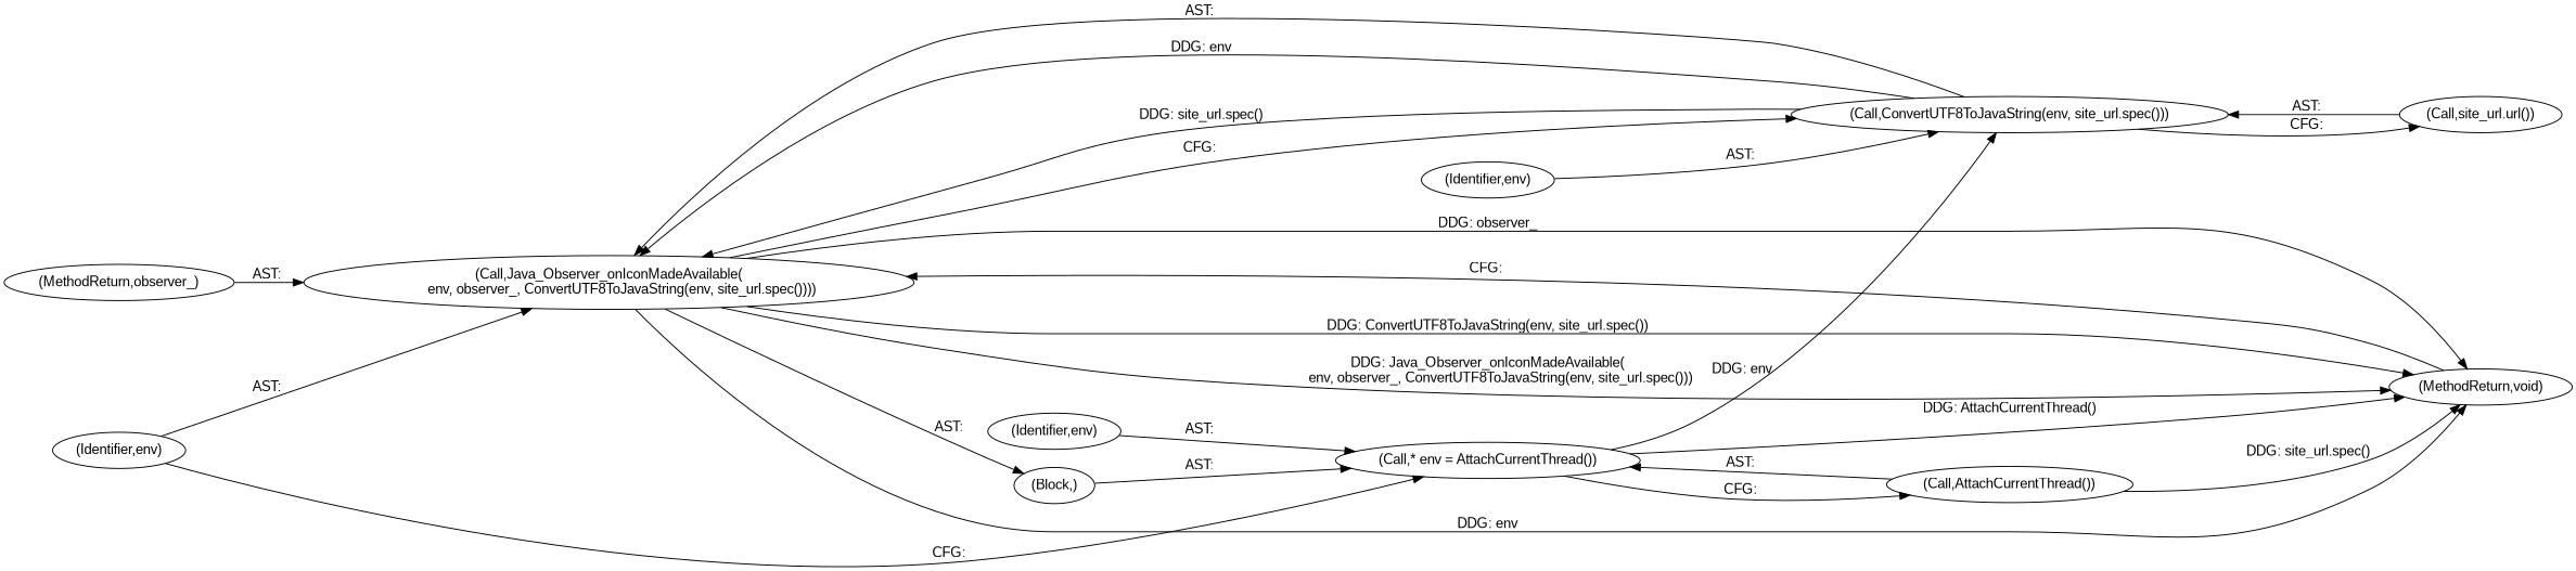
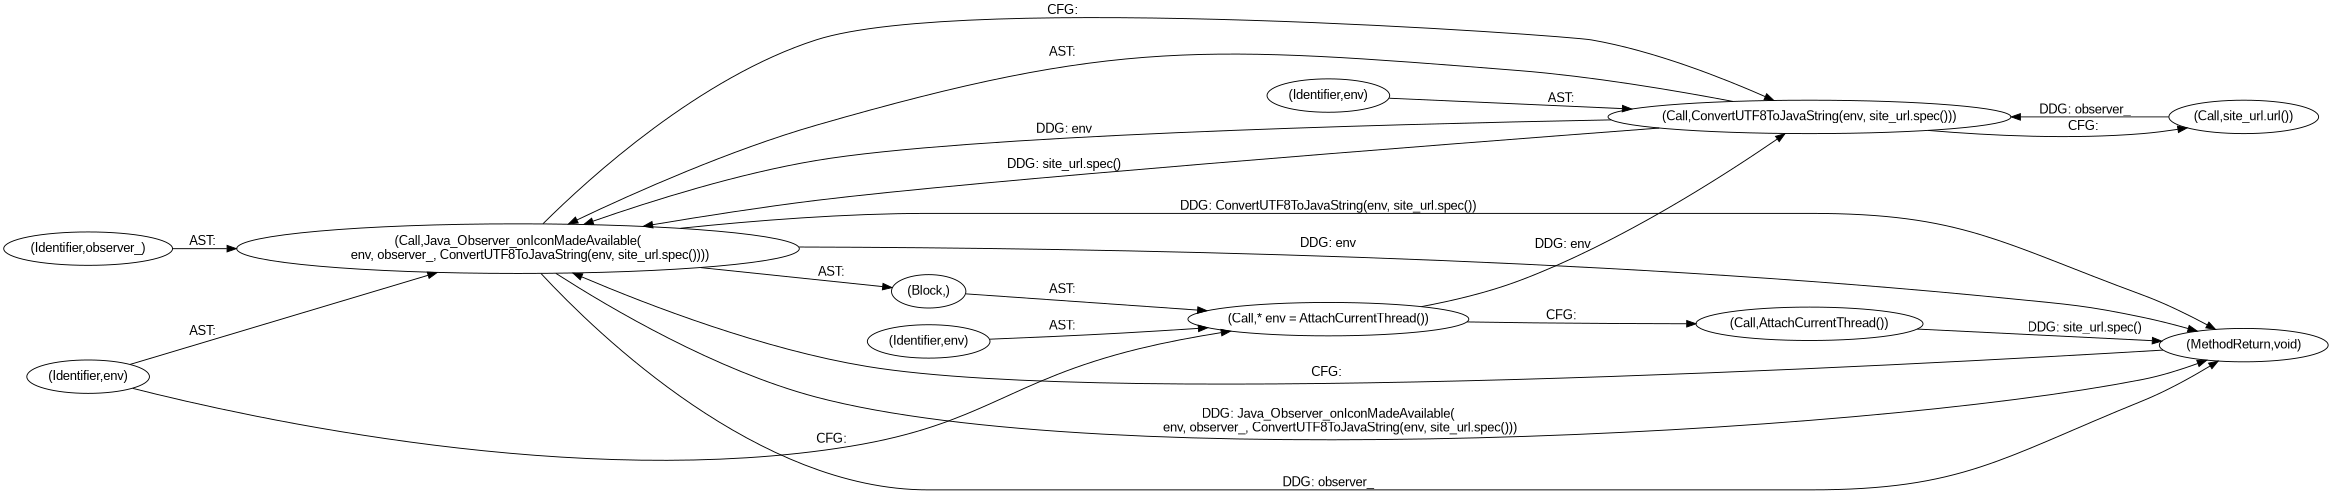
  digraph {
    fontname="Liberation Sans"
    rankdir=LR
    node [fontname="Liberation Sans"]
    edge [fontname="Liberation Sans"]
    n1 [label="(Call,Java_Observer_onIconMadeAvailable(\n       env, observer_, ConvertUTF8ToJavaString(env, site_url.spec())))"]
    n2 [label="(Call,ConvertUTF8ToJavaString(env, site_url.spec()))"]
    n3 [label="(MethodReturn,void)"]
    n4 [label="(Block,)"]
    n5 [label="(Call,site_url.url())"]
    n6 [label="(Call,* env = AttachCurrentThread())"]
    n7 [label="(Call,AttachCurrentThread())"]
    n8 [label="(Identifier,env)"]
-   n9 [label="(MethodReturn,observer_)"]
+   n9 [label="(Identifier,observer_)"]
    n10 [label="(Identifier,env)"]
    n11 [label="(Identifier,env)"]
    n1 -> n2 [label="CFG: "]
    n1 -> n3 [label="DDG: env"]
    n1 -> n3 [label="DDG: Java_Observer_onIconMadeAvailable(\n       env, observer_, ConvertUTF8ToJavaString(env, site_url.spec()))"]
    n1 -> n3 [label="DDG: ConvertUTF8ToJavaString(env, site_url.spec())"]
    n1 -> n3 [label="DDG: observer_"]
    n1 -> n4 [label="AST: "]
    n2 -> n1 [label="AST: "]
    n2 -> n1 [label="DDG: env"]
    n2 -> n1 [label="DDG: site_url.spec()"]
    n2 -> n5 [label="CFG: "]
    n3 -> n1 [label="CFG: "]
    n4 -> n6 [label="AST: "]
-   n5 -> n2 [label="AST: "]
+   n5 -> n2 [label="DDG: observer_"]
    n6 -> n2 [label="DDG: env"]
-   n6 -> n3 [label="DDG: AttachCurrentThread()"]
    n6 -> n7 [label="CFG: "]
    n7 -> n3 [label="DDG: site_url.spec()"]
-   n7 -> n6 [label="AST: "]
    n8 -> n6 [label="AST: "]
    n9 -> n1 [label="AST: "]
    n10 -> n2 [label="AST: "]
    n11 -> n1 [label="AST: "]
    n11 -> n6 [label="CFG: "]
  }
